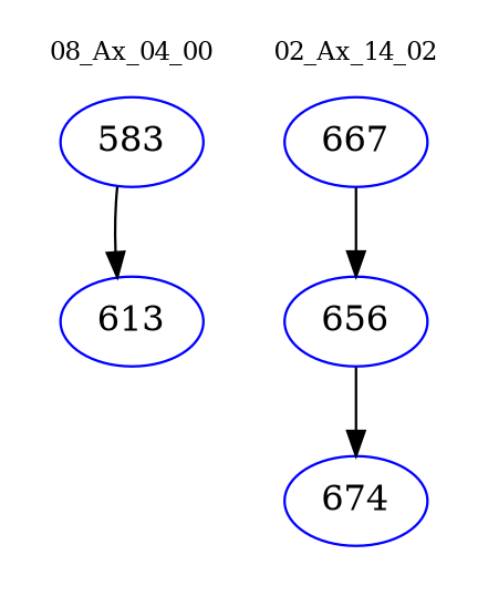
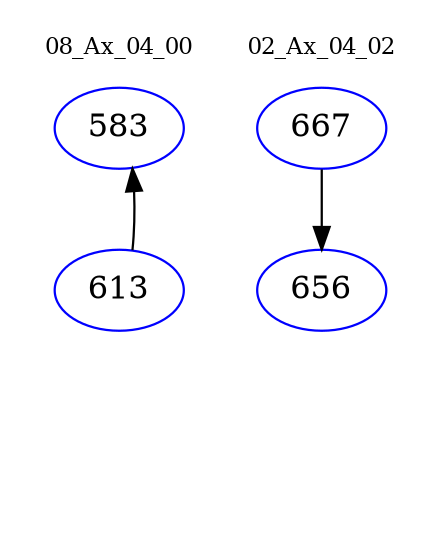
  digraph {
    node [color=blue]
    edge [color=black]
    n1 [label=583]
    n2 [label=613]
    n3 [label=667]
    n4 [label=656]
-   n5 [label=674]
    subgraph cluster_1 {
      color=white
      fontsize=10
      label="08_Ax_04_00"
      n1
      n2
    }
    subgraph cluster_2 {
      color=white
      fontsize=10
-     label="02_Ax_14_02"
+     label="02_Ax_04_02"
      n3
      n4
-     n5
    }
-   n1 -> n2
+   n2 -> n1
    n3 -> n4
-   n4 -> n5
  }
